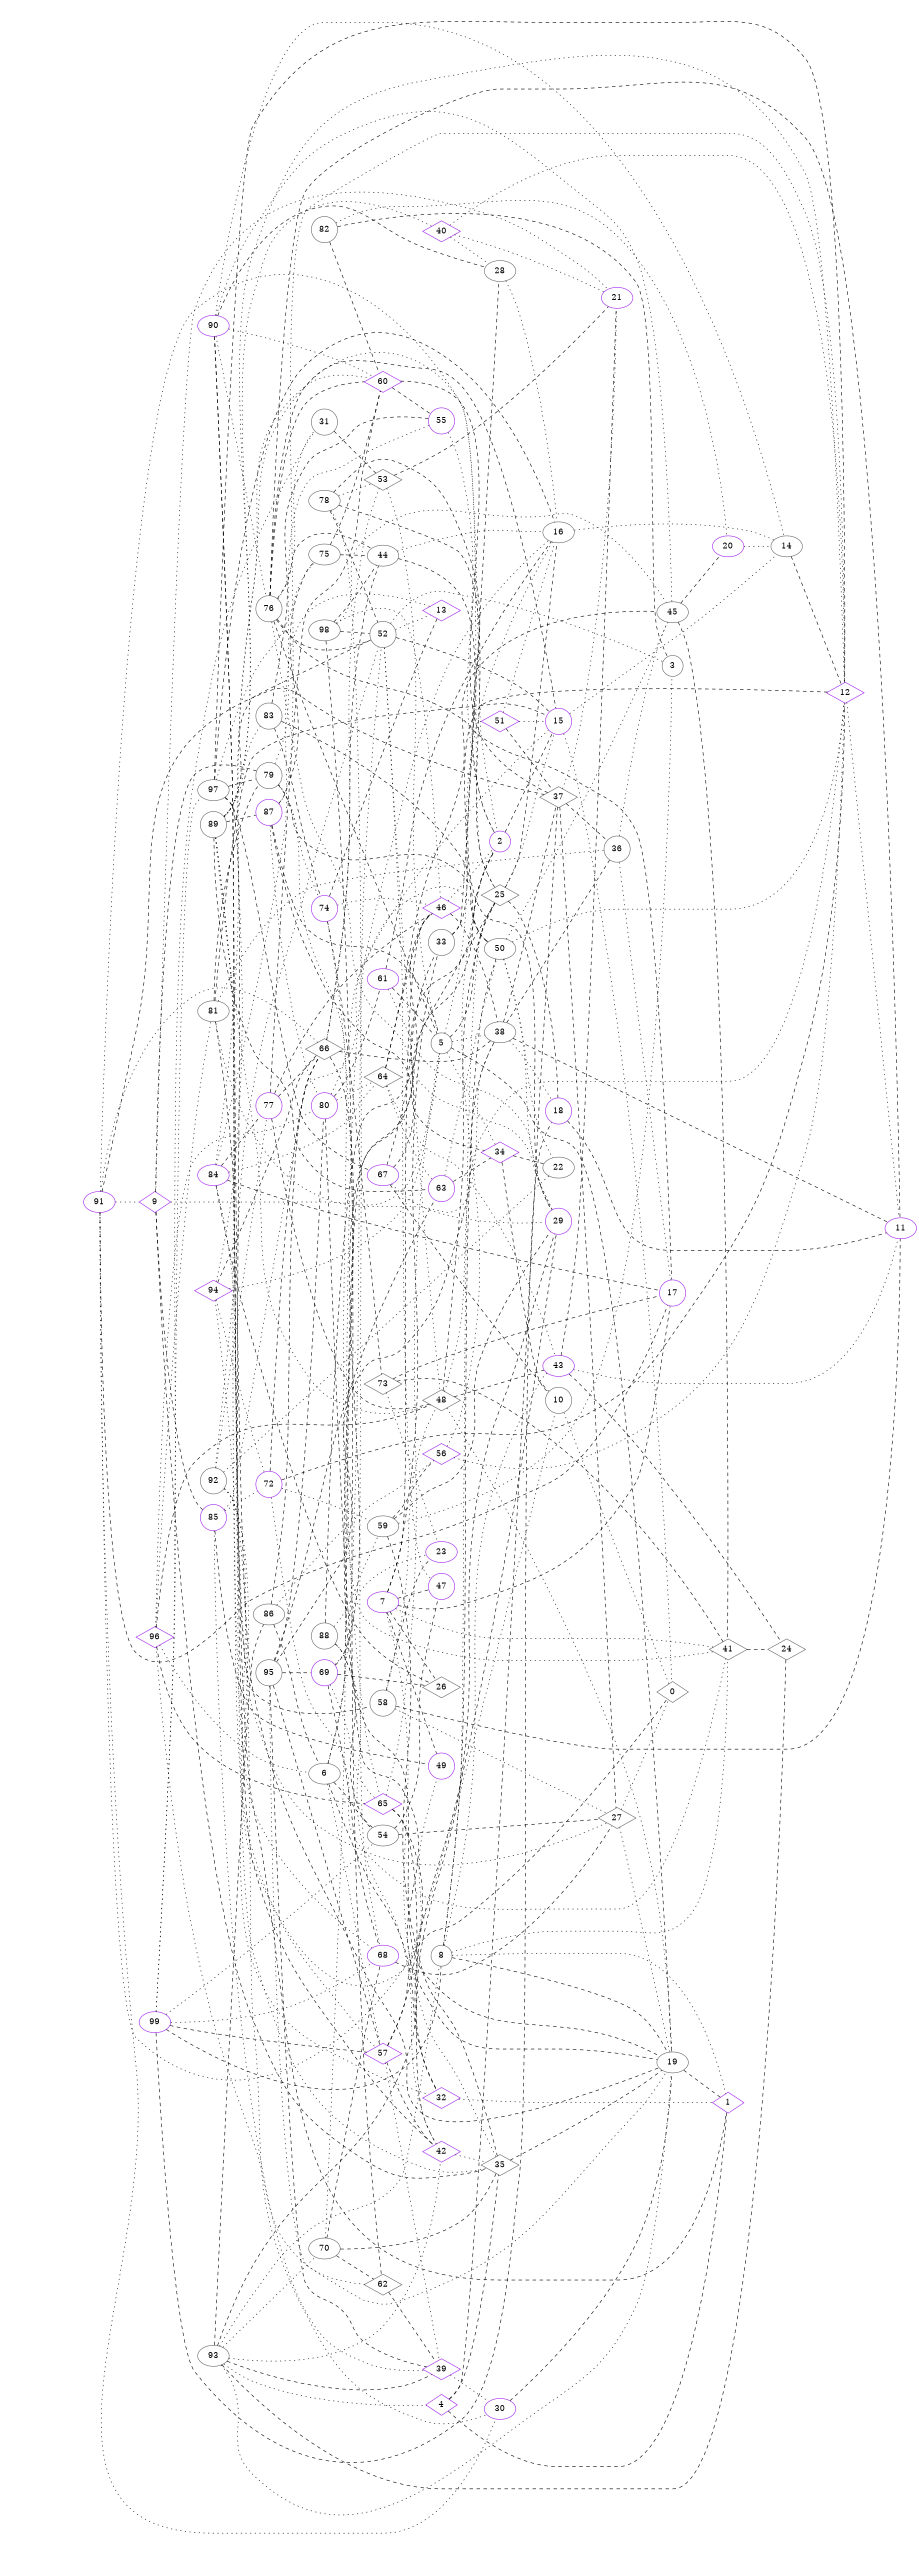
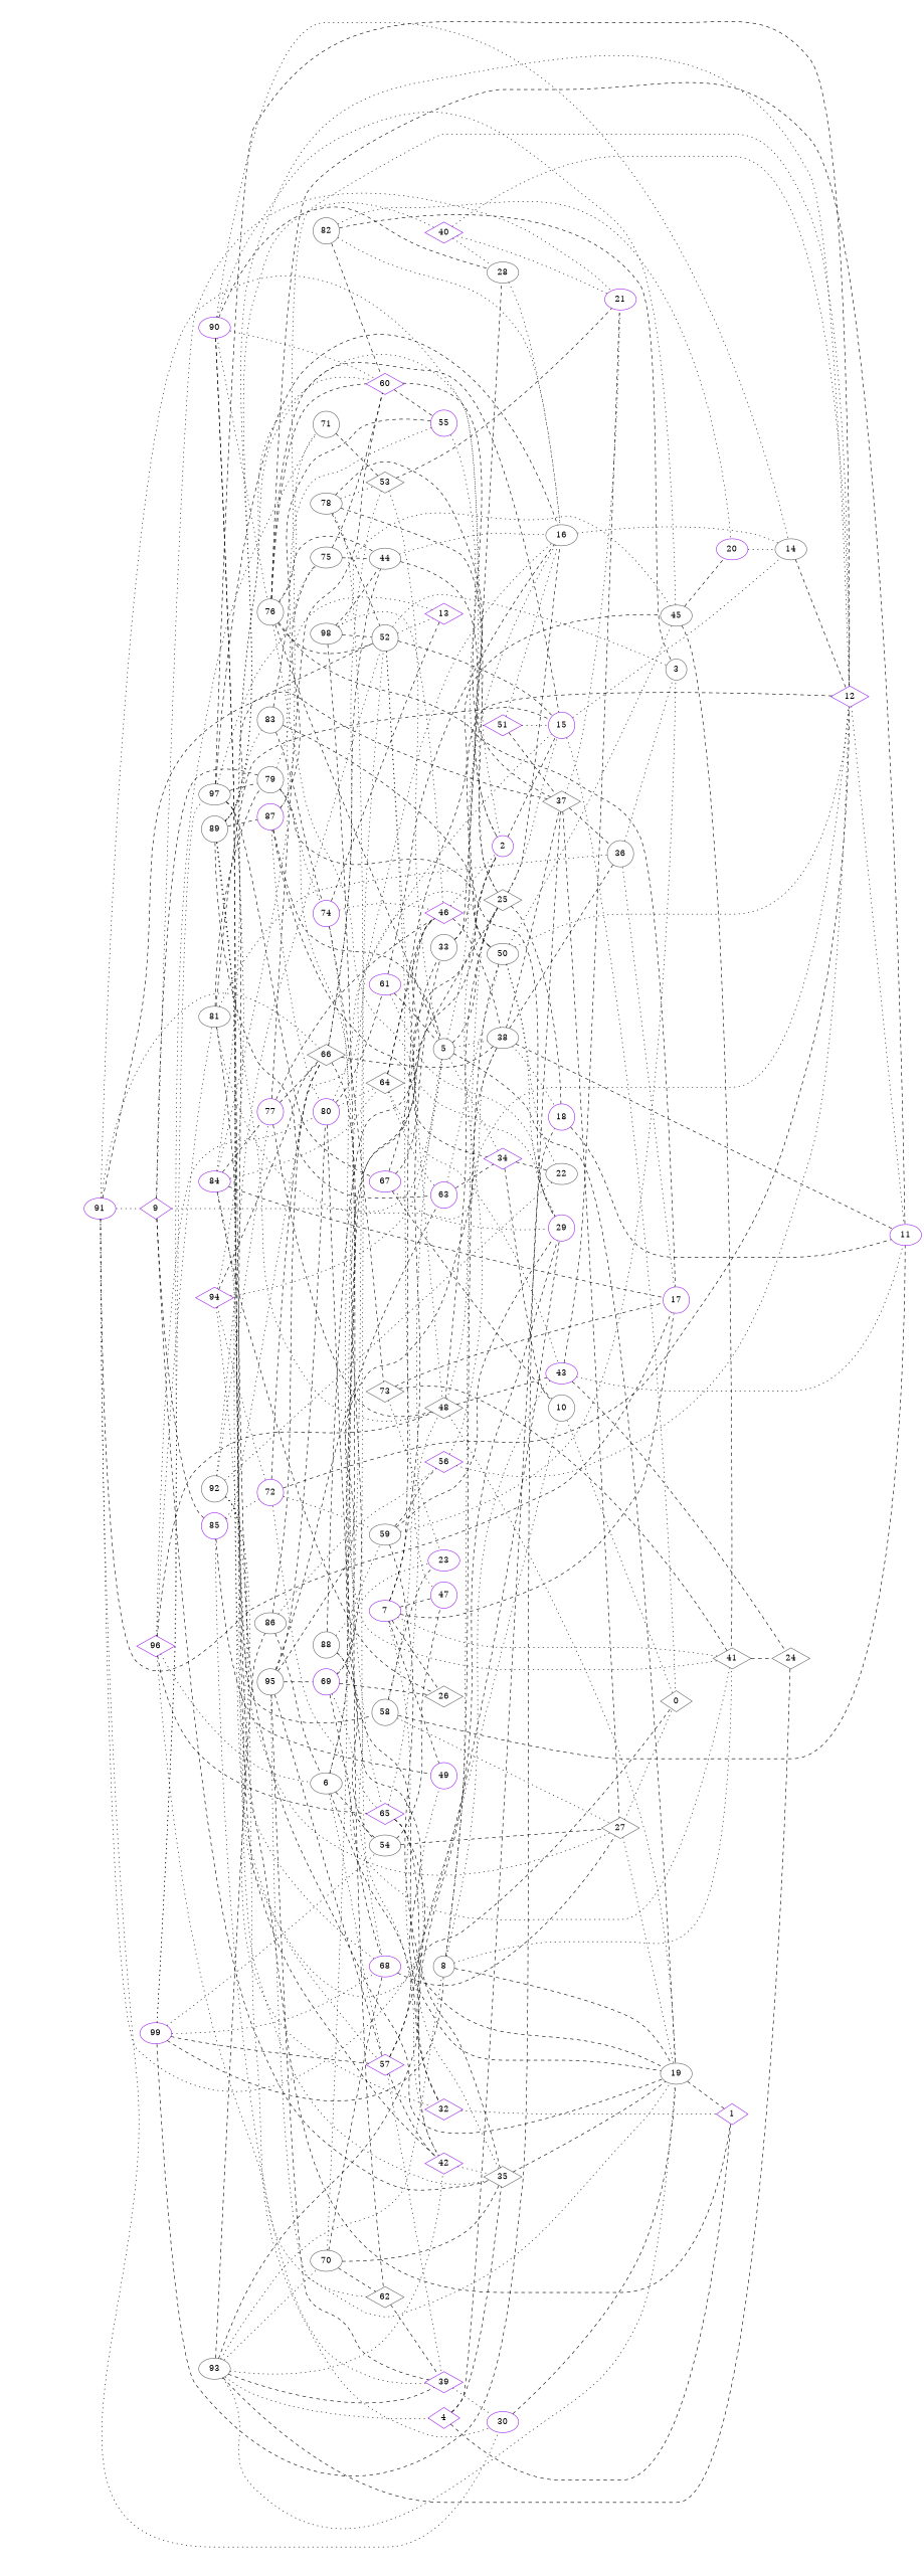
  digraph {
    rankdir=LR
    node [color=gray40 shape=ellipse]
    edge [color=black dir=none style=dashed]
    2 [color=purple shape=circle]
    15 [color=purple shape=circle]
    14
    0 [shape=diamond]
    34 [color=purple shape=diamond]
    22
    10 [shape=circle]
    77 [color=purple shape=circle]
    66 [shape=diamond]
    48 [shape=diamond]
    60 [color=purple shape=diamond]
    46 [color=purple shape=diamond]
    44
    19
    53 [shape=diamond]
    38
    12 [color=purple shape=diamond]
    43 [color=purple]
    25 [shape=diamond]
    37 [shape=diamond]
    55 [color=purple shape=circle]
    82 [shape=circle]
    16
    20 [color=purple]
    3 [shape=circle]
    21 [color=purple]
    36 [shape=circle]
    27 [shape=diamond]
    75
    29 [color=purple shape=circle]
    42 [color=purple shape=diamond]
    35 [shape=diamond]
    1 [color=purple shape=diamond]
    5 [shape=circle]
    11 [color=purple]
    18 [color=purple shape=circle]
    70
    68 [color=purple]
    62 [shape=diamond]
    39 [color=purple shape=diamond]
    83 [shape=circle]
    50
    74 [color=purple shape=circle]
    45
    65 [color=purple shape=diamond]
    13 [color=purple shape=diamond]
    73 [shape=diamond]
    4 [color=purple shape=diamond]
    89 [shape=circle]
    40 [color=purple shape=diamond]
    63 [color=purple shape=circle]
    87 [color=purple shape=circle]
    52 [shape=circle]
    28
    80 [color=purple shape=circle]
    47 [color=purple shape=circle]
    92 [shape=circle]
    32 [color=purple shape=diamond]
    30 [color=purple]
    98
    41 [shape=diamond]
    51 [color=purple shape=diamond]
    94 [color=purple shape=diamond]
    72 [color=purple shape=circle]
    57 [color=purple shape=diamond]
    59
    6
    23 [color=purple]
    17 [color=purple shape=circle]
    9 [color=purple shape=diamond]
    85 [color=purple shape=circle]
    79 [shape=circle]
    49 [color=purple shape=circle]
    86
    56 [color=purple shape=diamond]
    54
    24 [shape=diamond]
    64 [shape=diamond]
    61 [color=purple]
-   71 [shape=circle label=31]
+   71 [shape=circle]
    78
    7 [color=purple]
    33 [shape=circle]
    26 [shape=diamond]
    90 [color=purple]
    76 [shape=circle]
    8 [shape=circle]
    81
    69 [color=purple shape=circle]
    95 [shape=circle]
    58 [shape=circle]
    84 [color=purple]
    91 [color=purple]
    97
    67 [color=purple]
    96 [color=purple shape=diamond]
    88 [shape=circle]
    99 [color=purple]
    93
    subgraph sub_1 {
      2
      15
      14
      0
      34
      22
      10
      77
      66
      48
      60
      46
      44
      19
      53
      38
      12
      43
      25
      37
      55
      82
      16
      20
      3
      21
      36
      27
      75
      29
      42
      35
      1
      5
      11
      18
      70
      68
      62
      39
      83
      50
      74
      45
      65
      13
      73
      4
      89
      40
      63
      87
      52
      28
      80
      47
      92
      32
      30
      98
      41
      51
      94
      72
      57
      59
      6
      23
      17
      9
      85
      79
      49
      86
      56
      54
      24
      64
      61
      71
      78
      7
      33
      26
      90
      76
      8
      81
      69
      95
      58
      84
      91
      97
      67
      96
      88
      99
      93
    }
    2 -> 15
    15 -> 14 [style=dotted]
    15 -> 0 [style=dotted]
    14 -> 12
    34 -> 22
    34 -> 10
    10 -> 0 [style=dotted]
    77 -> 66
    77 -> 48
    77 -> 60
    77 -> 46
    66 -> 44
    66 -> 19
    66 -> 53 [style=dotted]
    66 -> 38
    48 -> 19 [style=dotted]
    48 -> 12 [style=dotted]
    48 -> 43
    48 -> 25
    60 -> 37
    60 -> 55
    46 -> 2 [style=dotted]
    46 -> 38
    44 -> 16 [style=dotted]
    44 -> 29
    19 -> 1
    53 -> 21
    53 -> 5 [style=dotted]
    38 -> 37
    38 -> 36
    38 -> 11
    38 -> 18 [style=dotted]
    12 -> 11 [style=dotted]
    43 -> 21
    43 -> 11 [style=dotted]
    43 -> 24
    25 -> 15 [style=dotted]
    25 -> 16
    25 -> 18
    37 -> 21 [style=dotted]
    37 -> 36
    37 -> 27
    55 -> 2 [style=dotted]
    82 -> 60
+   82 -> 16 [style=dotted]
    82 -> 20 [style=dotted]
    82 -> 3
    16 -> 14 [style=dotted]
    20 -> 14 [style=dotted]
-   36 -> 45 [style=dotted]
+   36 -> 3 [style=dotted]
    36 -> 17 [style=dotted]
    27 -> 0 [style=dotted]
    27 -> 19 [style=dotted]
    75 -> 60
    75 -> 44
    42 -> 35 [style=dotted]
    35 -> 19
    5 -> 34 [style=dotted]
    5 -> 19
    5 -> 38 [style=dotted]
    5 -> 25
    5 -> 16 [style=dotted]
    18 -> 11
    70 -> 16 [style=dotted]
    70 -> 35
    70 -> 68
    70 -> 62
    68 -> 27
    62 -> 39
    39 -> 30 [style=dotted]
    83 -> 55
    83 -> 50
    83 -> 74
    50 -> 22 [style=dotted]
    50 -> 12 [style=dotted]
    50 -> 29 [style=dotted]
    50 -> 45 [style=dotted]
    74 -> 46 [style=dotted]
    74 -> 65 [style=dotted]
    74 -> 13
    74 -> 73
    45 -> 20
    45 -> 41
    65 -> 42
    65 -> 5 [style=dotted]
    65 -> 32
    73 -> 41
    73 -> 23 [style=dotted]
    73 -> 17
    4 -> 37
    4 -> 35
    4 -> 1
    89 -> 48 [style=dotted]
    89 -> 12 [style=dotted]
    89 -> 27 [style=dotted]
    89 -> 68 [style=dotted]
    89 -> 83 [style=dotted]
    89 -> 40 [style=dotted]
    89 -> 63
    89 -> 87
    89 -> 52
    40 -> 12 [style=dotted]
    40 -> 21 [style=dotted]
    40 -> 28 [style=dotted]
    63 -> 34
    63 -> 50 [style=dotted]
    87 -> 34
    87 -> 12 [style=dotted]
    87 -> 75
    87 -> 5
    87 -> 80 [style=dotted]
    52 -> 15
    52 -> 48 [style=dotted]
    52 -> 3 [style=dotted]
    52 -> 13 [style=dotted]
    52 -> 47 [style=dotted]
    28 -> 16 [style=dotted]
    80 -> 15 [style=dotted]
    80 -> 19
    80 -> 64 [style=dotted]
    80 -> 61
    92 -> 22 [style=dotted]
    92 -> 10 [style=dotted]
    92 -> 77 [style=dotted]
    92 -> 52 [style=dotted]
    92 -> 32 [style=dotted]
    92 -> 30 [style=dotted]
    32 -> 1 [style=dotted]
    30 -> 19
    98 -> 46 [style=dotted]
    98 -> 44
    98 -> 62
    98 -> 45 [style=dotted]
    98 -> 52
    41 -> 24
    51 -> 15 [style=dotted]
    51 -> 37
    51 -> 16 [style=dotted]
    94 -> 2 [style=dotted]
    94 -> 66
    94 -> 5 [style=dotted]
    94 -> 72 [style=dotted]
    94 -> 57 [style=dotted]
    72 -> 66
    72 -> 12
    72 -> 41 [style=dotted]
    72 -> 59 [style=dotted]
    57 -> 0
    57 -> 29
    57 -> 42
    57 -> 39 [style=dotted]
    59 -> 3 [style=dotted]
    59 -> 29
    59 -> 35
    59 -> 56
    6 -> 2
    6 -> 52 [style=dotted]
    6 -> 32
    6 -> 57 [style=dotted]
    6 -> 54
    9 -> 21 [style=dotted]
    9 -> 35
    9 -> 5 [style=dotted]
    9 -> 85
    9 -> 79
    85 -> 39 [style=dotted]
    85 -> 50 [style=dotted]
    85 -> 72 [style=dotted]
    85 -> 49
    79 -> 55 [style=dotted]
    79 -> 50
    79 -> 74 [style=dotted]
    79 -> 41 [style=dotted]
    86 -> 66
    86 -> 6
    86 -> 56 [style=dotted]
    56 -> 2 [style=dotted]
    56 -> 12 [style=dotted]
    54 -> 27
    54 -> 47
    64 -> 46
    64 -> 43 [style=dotted]
    64 -> 45
    64 -> 63 [style=dotted]
    61 -> 16
    61 -> 29 [style=dotted]
    61 -> 5
    71 -> 53
    78 -> 2
    78 -> 53 [style=dotted]
    78 -> 25
    78 -> 68 [style=dotted]
    78 -> 52
    7 -> 46
    7 -> 35 [style=dotted]
    7 -> 47
    7 -> 41 [style=dotted]
    7 -> 17
    7 -> 49
    7 -> 33
    7 -> 26
    33 -> 12
    33 -> 28
    90 -> 14 [style=dotted]
    90 -> 60 [style=dotted]
    90 -> 19
    90 -> 1
    90 -> 45 [style=dotted]
    90 -> 28
    90 -> 76 [style=dotted]
    76 -> 15
    76 -> 60
    76 -> 44
    76 -> 29 [style=dotted]
    76 -> 5
    76 -> 11
    76 -> 52
    76 -> 17
    76 -> 71 [style=dotted]
    8 -> 19
    8 -> 43 [style=dotted]
    8 -> 25 [style=dotted]
-   8 -> 1 [style=dotted]
    8 -> 50
    8 -> 41 [style=dotted]
    81 -> 15
    81 -> 38 [style=dotted]
    81 -> 36 [style=dotted]
    81 -> 42
    81 -> 79
    69 -> 25
    69 -> 68
    69 -> 65 [style=dotted]
    69 -> 23 [style=dotted]
    69 -> 26
    95 -> 19 [style=dotted]
    95 -> 38
    95 -> 39
    95 -> 63
    95 -> 80
    95 -> 57
    95 -> 69
    58 -> 48 [style=dotted]
    58 -> 27 [style=dotted]
    58 -> 11
    58 -> 23
    84 -> 77
    84 -> 60 [style=dotted]
    84 -> 35 [style=dotted]
    84 -> 13 [style=dotted]
    84 -> 17
    84 -> 64 [style=dotted]
    84 -> 26
    91 -> 66 [style=dotted]
    91 -> 25 [style=dotted]
    91 -> 37
    91 -> 30 [style=dotted]
    91 -> 17
    91 -> 9 [style=dotted]
    91 -> 49 [style=dotted]
    97 -> 12
    97 -> 16
    97 -> 75 [style=dotted]
    97 -> 79
    97 -> 58
    97 -> 67
    67 -> 2
    67 -> 10
    67 -> 29 [style=dotted]
    67 -> 33
    96 -> 48
    96 -> 62 [style=dotted]
    96 -> 65
    96 -> 80 [style=dotted]
    96 -> 6 [style=dotted]
    96 -> 81 [style=dotted]
    88 -> 46
    88 -> 42 [style=dotted]
    88 -> 59 [style=dotted]
    88 -> 54
    99 -> 18
    99 -> 68 [style=dotted]
    99 -> 57
    99 -> 54 [style=dotted]
    99 -> 71 [style=dotted]
    99 -> 8
    99 -> 97 [style=dotted]
    93 -> 19 [style=dotted]
    93 -> 29
    93 -> 42 [style=dotted]
    93 -> 70 [style=dotted]
    93 -> 39
    93 -> 4 [style=dotted]
    93 -> 86
    93 -> 24
    93 -> 8 [style=dotted]
  }
